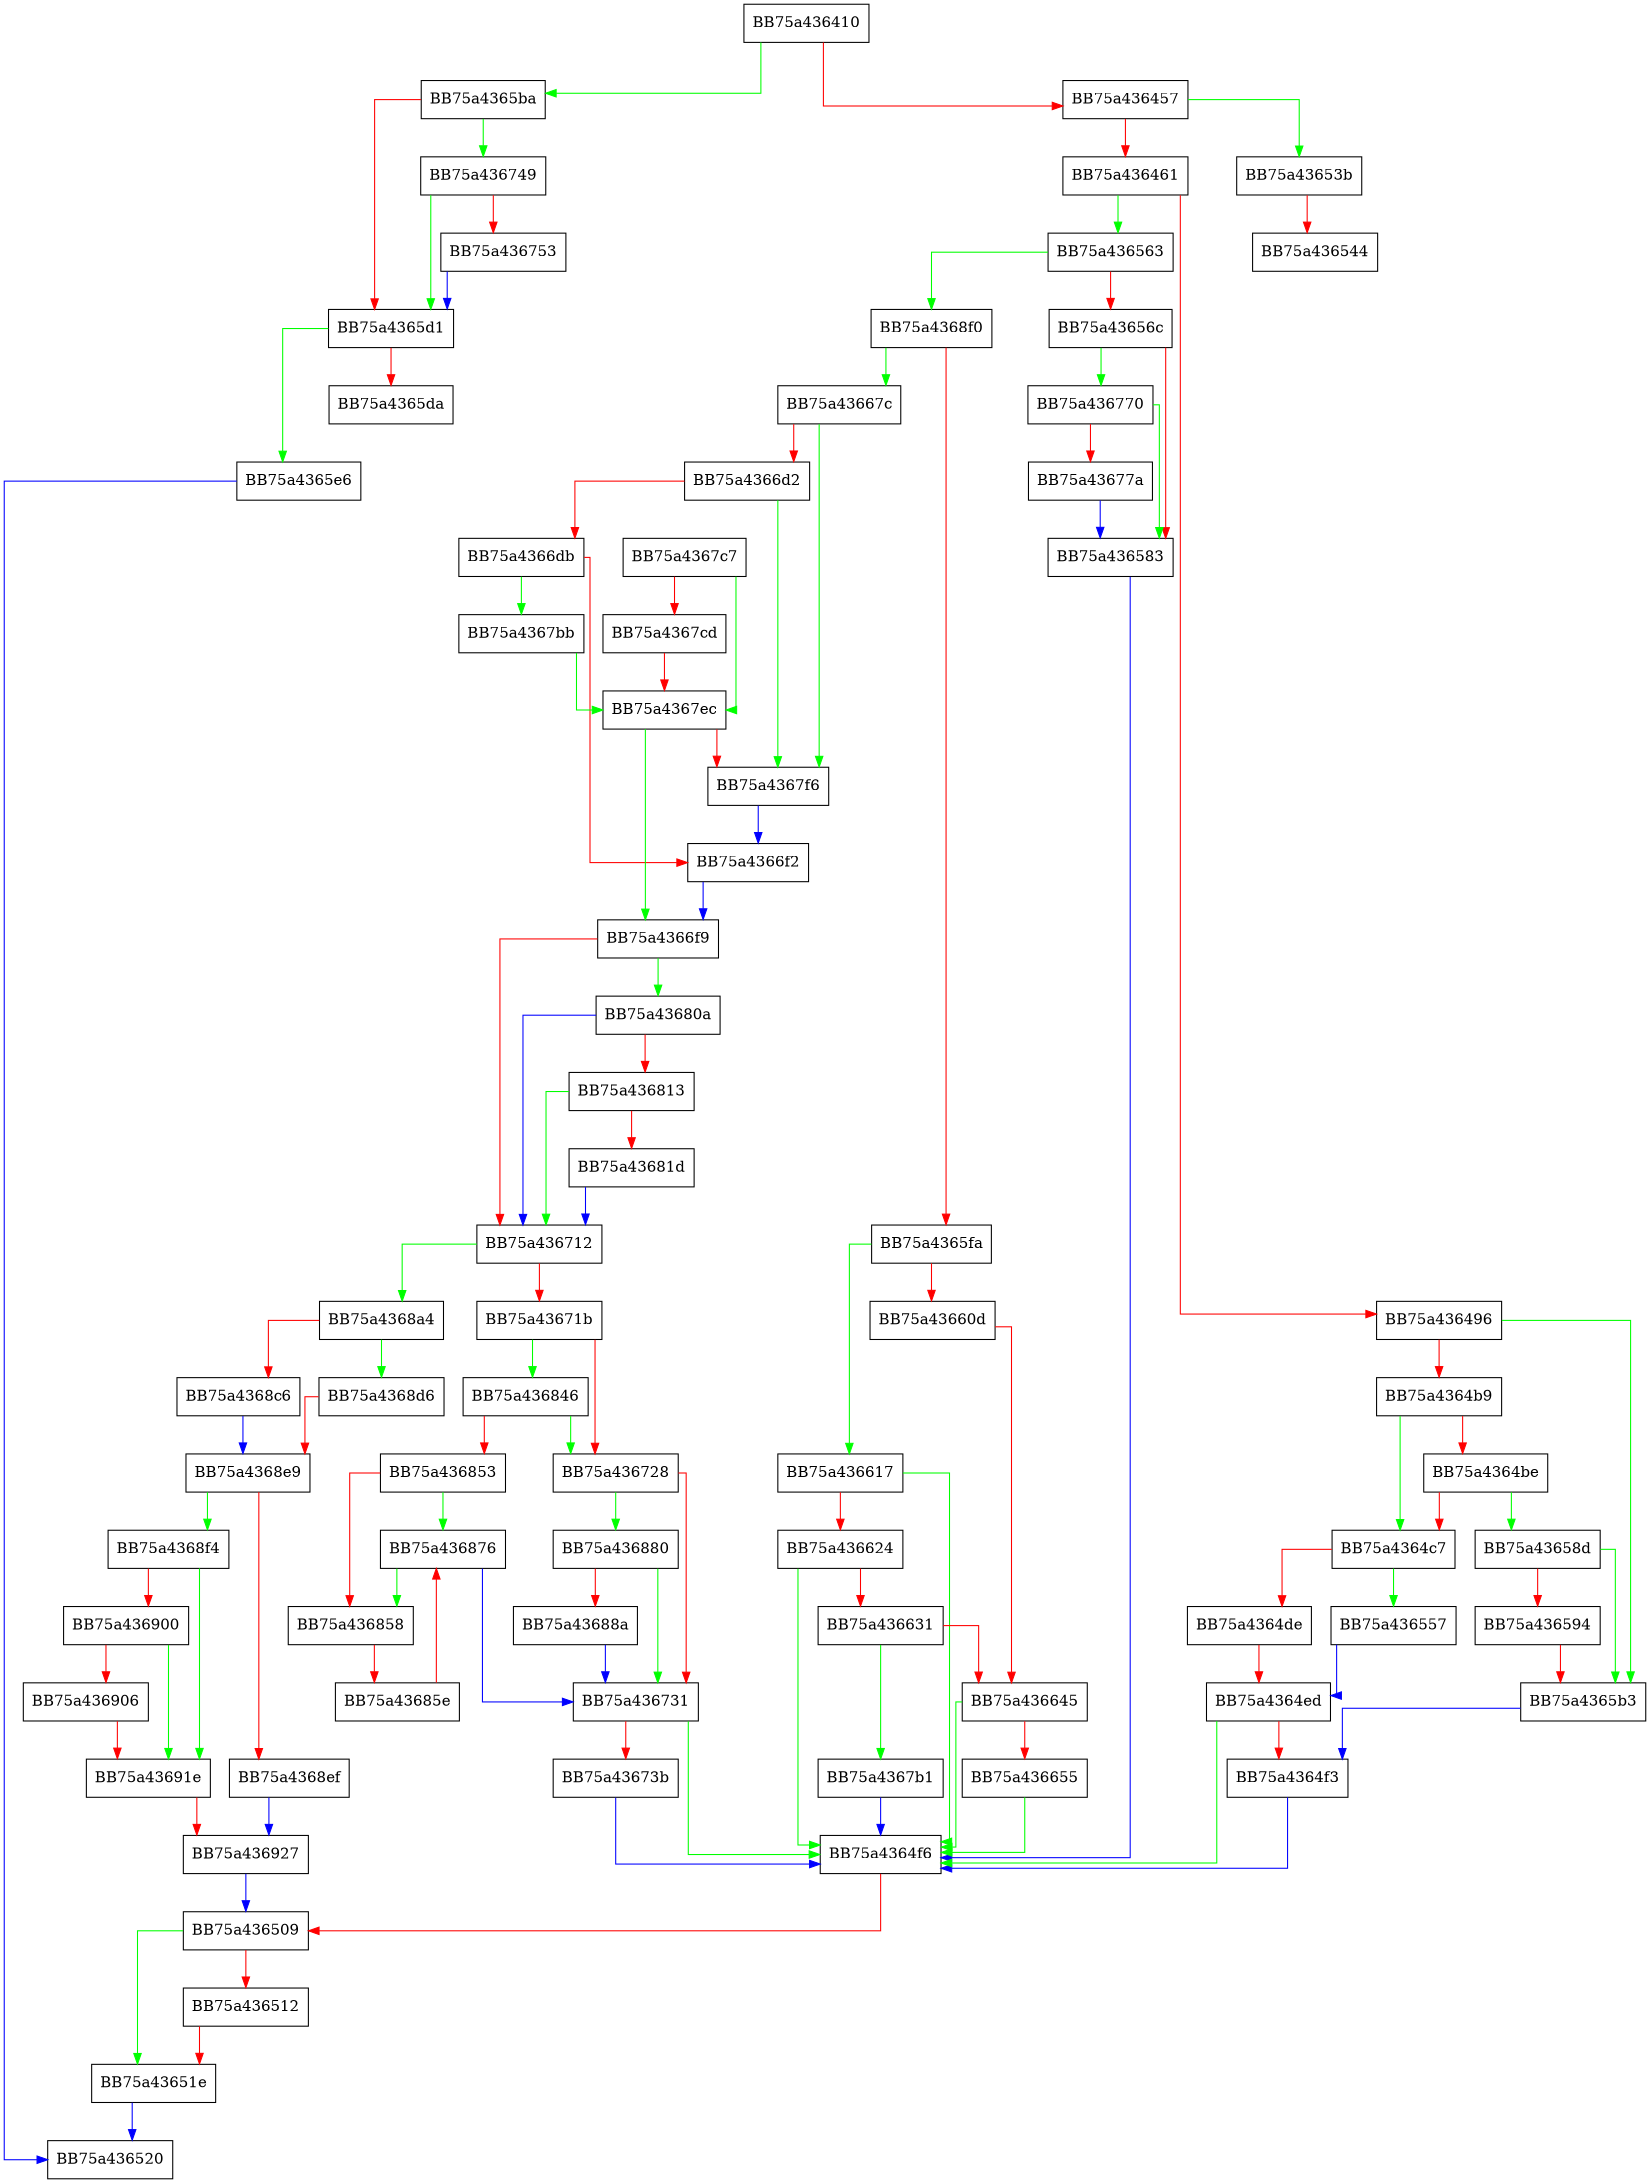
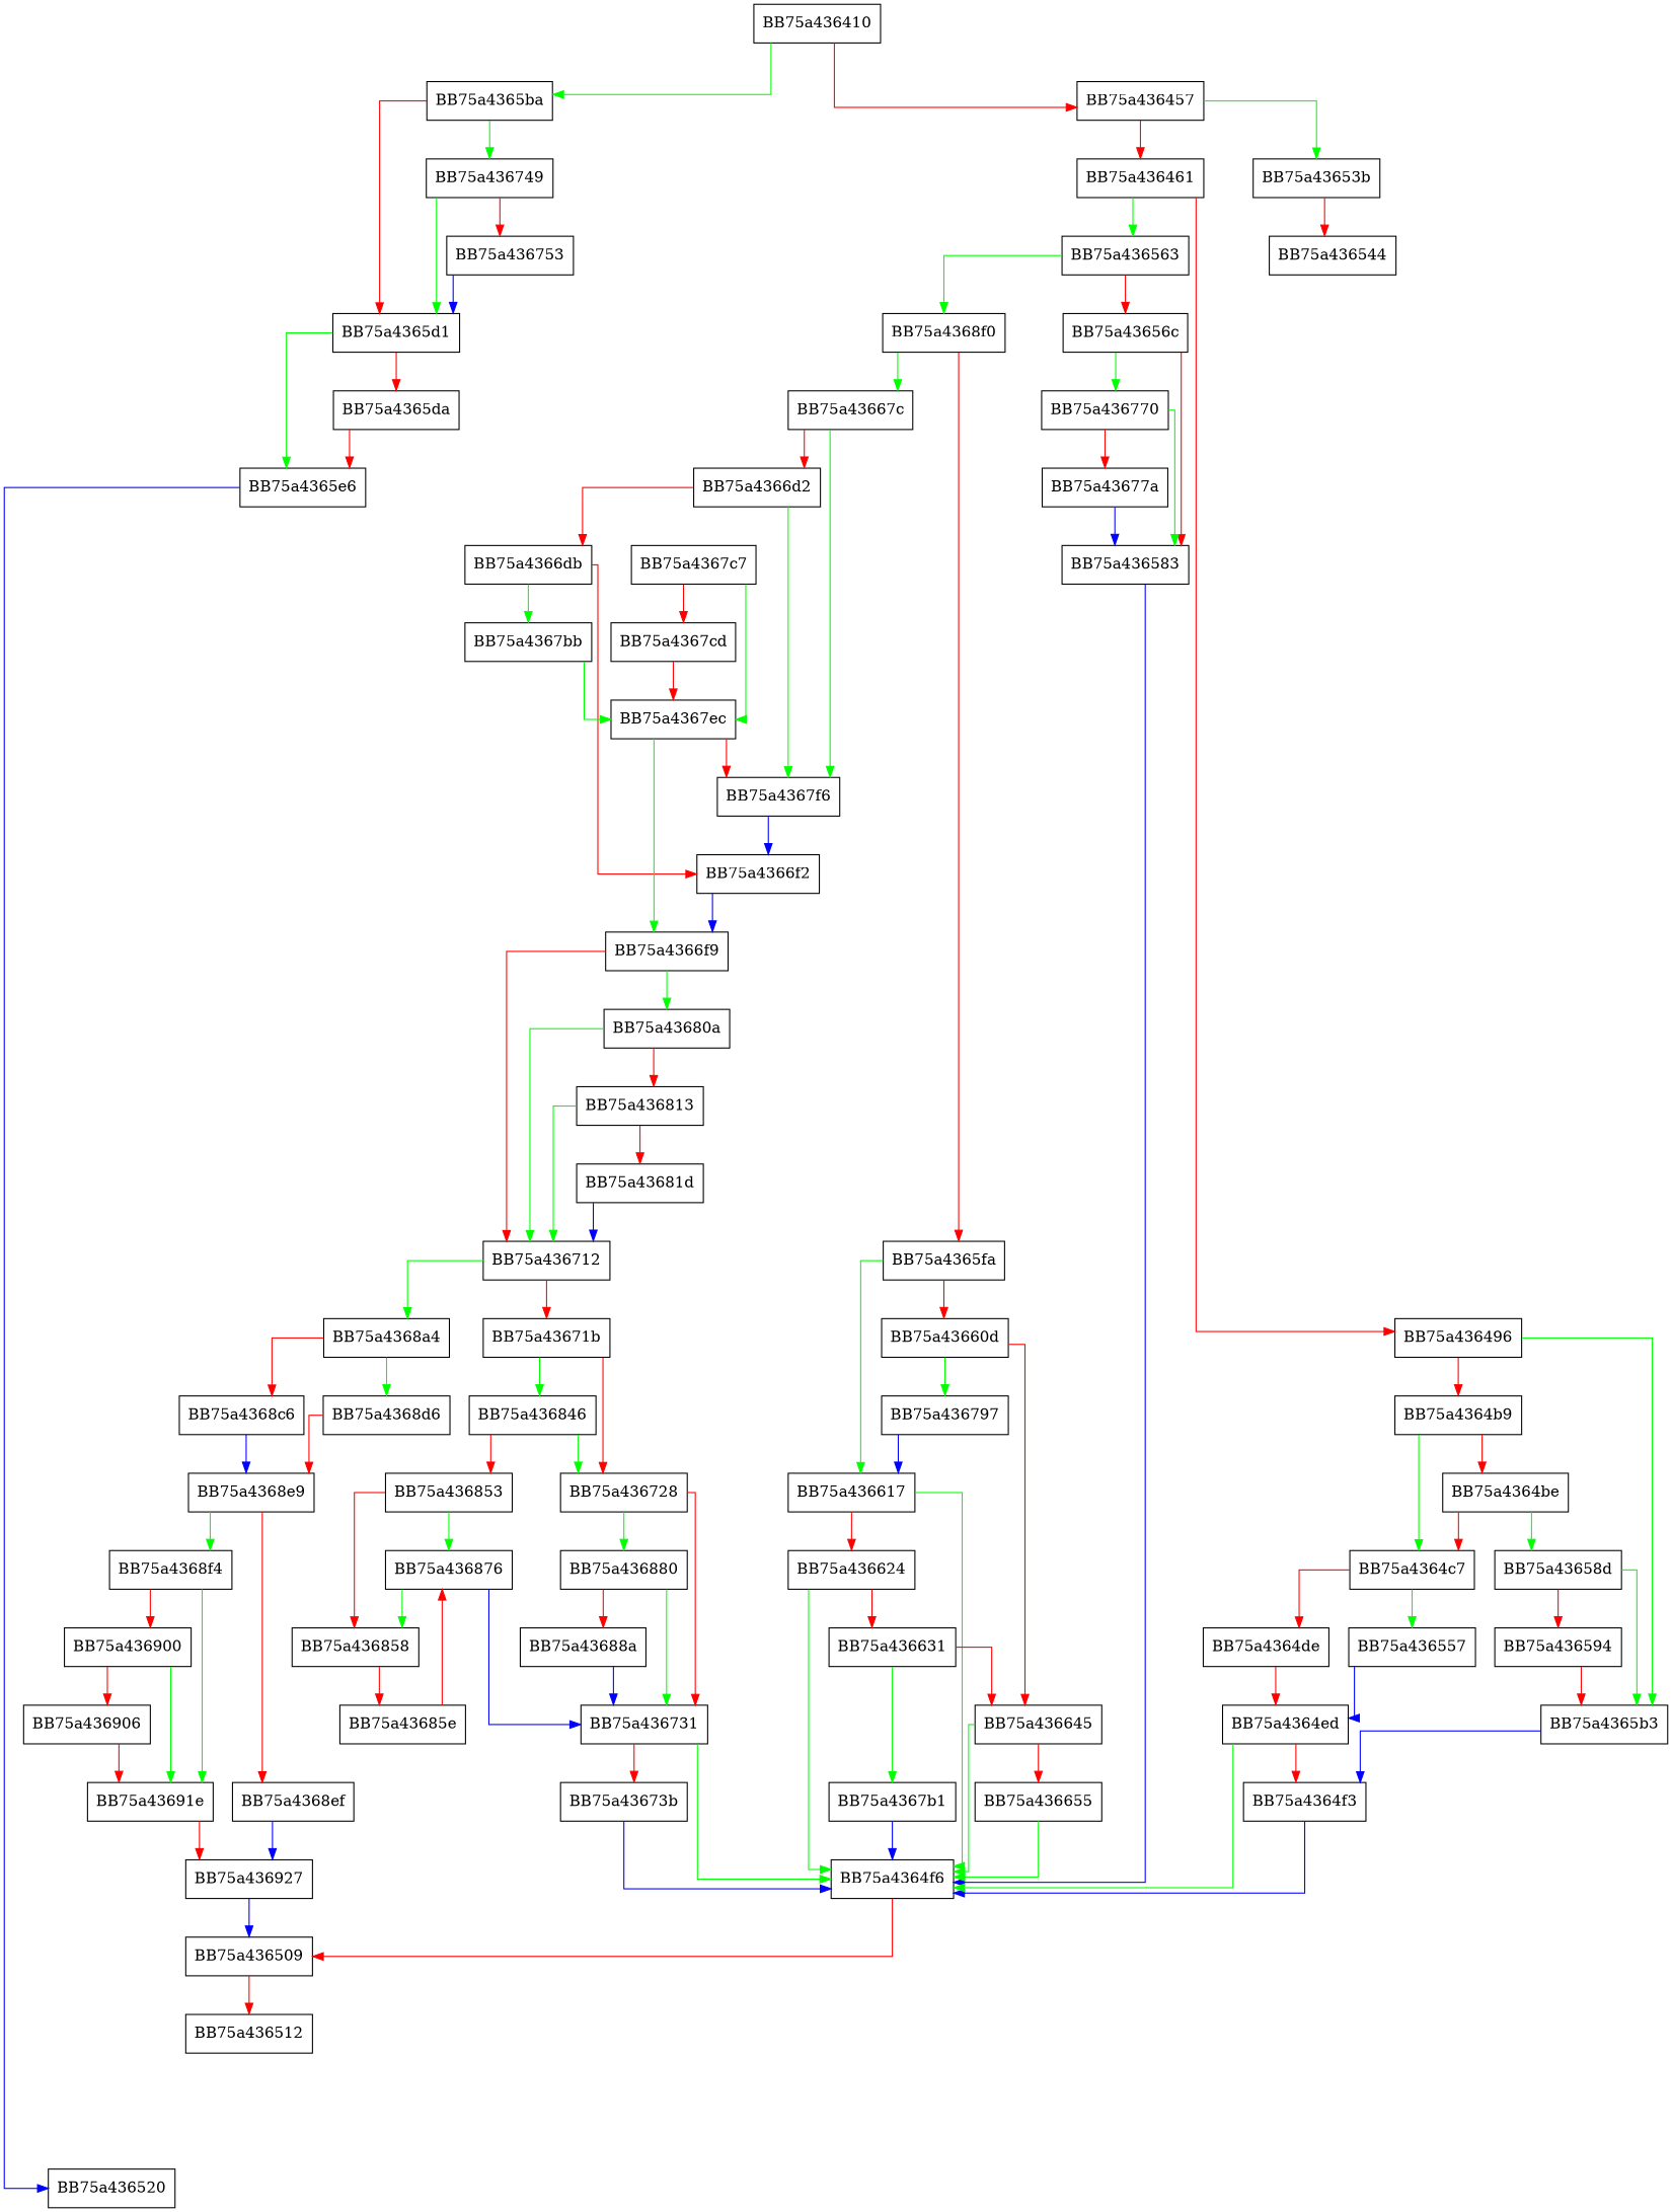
  digraph {
    splines=ortho
    node [shape=box]
    edge [color=red]
    BB75a436410
    BB75a4365ba
    BB75a436457
    BB75a436749
    BB75a4365d1
    BB75a43653b
    BB75a436461
    BB75a436753
    BB75a4365e6
    BB75a4365da
    BB75a436544
    BB75a436563
    BB75a436496
    n14 [label=BB75a4368f0]
    BB75a43656c
    BB75a4365b3
    BB75a4364b9
    BB75a43667c
    BB75a4365fa
    BB75a436770
    BB75a436583
    BB75a4364f3
    BB75a4364c7
    BB75a4364be
    BB75a4364f6
    BB75a436557
    BB75a4364de
    BB75a43658d
    BB75a4364ed
    BB75a436594
    BB75a436509
-   BB75a43651e
    BB75a436512
    BB75a436520
    BB75a4367f6
    BB75a4366d2
    BB75a436617
    BB75a43660d
    BB75a43677a
    BB75a4366f2
    BB75a4366db
    BB75a436624
+   BB75a436797
    BB75a436645
    BB75a436631
    BB75a4367b1
    BB75a436655
    BB75a4366f9
    BB75a4367bb
    BB75a4367ec
    BB75a4367c7
    BB75a4367cd
    BB75a43680a
    BB75a436712
    BB75a436813
    BB75a4368a4
    BB75a43671b
    BB75a43681d
    BB75a4368d6
    BB75a4368c6
    BB75a436846
    BB75a436728
    BB75a4368e9
    BB75a436853
    BB75a436880
    BB75a436731
    BB75a436876
    BB75a436858
    BB75a43688a
    BB75a43673b
    BB75a43685e
    BB75a4368f4
    BB75a4368ef
    BB75a43691e
    BB75a436900
    BB75a436927
    BB75a436906
    BB75a436410 -> BB75a4365ba [color=green]
    BB75a436410 -> BB75a436457
    BB75a4365ba -> BB75a436749 [color=green]
    BB75a4365ba -> BB75a4365d1
    BB75a436457 -> BB75a43653b [color=green]
    BB75a436457 -> BB75a436461
    BB75a436749 -> BB75a4365d1 [color=green]
    BB75a436749 -> BB75a436753
    BB75a4365d1 -> BB75a4365e6 [color=green]
    BB75a4365d1 -> BB75a4365da
    BB75a43653b -> BB75a436544
    BB75a436461 -> BB75a436563 [color=green]
    BB75a436461 -> BB75a436496
    BB75a436753 -> BB75a4365d1 [color=blue]
    BB75a4365e6 -> BB75a436520 [color=blue]
+   BB75a4365da -> BB75a4365e6
    BB75a436563 -> n14 [color=green]
    BB75a436563 -> BB75a43656c
    BB75a436496 -> BB75a4365b3 [color=green]
    BB75a436496 -> BB75a4364b9
    n14 -> BB75a43667c [color=green]
    n14 -> BB75a4365fa
    BB75a43656c -> BB75a436770 [color=green]
    BB75a43656c -> BB75a436583
    BB75a4365b3 -> BB75a4364f3 [color=blue]
    BB75a4364b9 -> BB75a4364c7 [color=green]
    BB75a4364b9 -> BB75a4364be
    BB75a43667c -> BB75a4367f6 [color=green]
    BB75a43667c -> BB75a4366d2
    BB75a4365fa -> BB75a436617 [color=green]
    BB75a4365fa -> BB75a43660d
    BB75a436770 -> BB75a436583 [color=green]
    BB75a436770 -> BB75a43677a
    BB75a436583 -> BB75a4364f6 [color=blue]
    BB75a4364f3 -> BB75a4364f6 [color=blue]
    BB75a4364c7 -> BB75a436557 [color=green]
    BB75a4364c7 -> BB75a4364de
    BB75a4364be -> BB75a4364c7
    BB75a4364be -> BB75a43658d [color=green]
    BB75a4364f6 -> BB75a436509
    BB75a436557 -> BB75a4364ed [color=blue]
    BB75a4364de -> BB75a4364ed
    BB75a43658d -> BB75a4365b3 [color=green]
    BB75a43658d -> BB75a436594
    BB75a4364ed -> BB75a4364f3
    BB75a4364ed -> BB75a4364f6 [color=green]
    BB75a436594 -> BB75a4365b3
-   BB75a436509 -> BB75a43651e [color=green]
    BB75a436509 -> BB75a436512
-   BB75a43651e -> BB75a436520 [color=blue]
-   BB75a436512 -> BB75a43651e
    BB75a4367f6 -> BB75a4366f2 [color=blue]
    BB75a4366d2 -> BB75a4367f6 [color=green]
    BB75a4366d2 -> BB75a4366db
    BB75a436617 -> BB75a4364f6 [color=green]
    BB75a436617 -> BB75a436624
+   BB75a43660d -> BB75a436797 [color=green]
    BB75a43660d -> BB75a436645
    BB75a43677a -> BB75a436583 [color=blue]
    BB75a4366f2 -> BB75a4366f9 [color=blue]
    BB75a4366db -> BB75a4366f2
    BB75a4366db -> BB75a4367bb [color=green]
    BB75a436624 -> BB75a4364f6 [color=green]
    BB75a436624 -> BB75a436631
+   BB75a436797 -> BB75a436617 [color=blue]
    BB75a436645 -> BB75a4364f6 [color=green]
    BB75a436645 -> BB75a436655
    BB75a436631 -> BB75a436645
    BB75a436631 -> BB75a4367b1 [color=green]
    BB75a4367b1 -> BB75a4364f6 [color=blue]
    BB75a436655 -> BB75a4364f6 [color=green]
    BB75a4366f9 -> BB75a43680a [color=green]
    BB75a4366f9 -> BB75a436712
    BB75a4367bb -> BB75a4367ec [color=green]
    BB75a4367ec -> BB75a4367f6
    BB75a4367ec -> BB75a4366f9 [color=green]
    BB75a4367c7 -> BB75a4367ec [color=green]
    BB75a4367c7 -> BB75a4367cd
    BB75a4367cd -> BB75a4367ec
-   BB75a43680a -> BB75a436712 [color=blue]
+   BB75a43680a -> BB75a436712 [color=green]
    BB75a43680a -> BB75a436813
    BB75a436712 -> BB75a4368a4 [color=green]
    BB75a436712 -> BB75a43671b
    BB75a436813 -> BB75a436712 [color=green]
    BB75a436813 -> BB75a43681d
    BB75a4368a4 -> BB75a4368d6 [color=green]
    BB75a4368a4 -> BB75a4368c6
    BB75a43671b -> BB75a436846 [color=green]
    BB75a43671b -> BB75a436728
    BB75a43681d -> BB75a436712 [color=blue]
    BB75a4368d6 -> BB75a4368e9
    BB75a4368c6 -> BB75a4368e9 [color=blue]
    BB75a436846 -> BB75a436728 [color=green]
    BB75a436846 -> BB75a436853
    BB75a436728 -> BB75a436880 [color=green]
    BB75a436728 -> BB75a436731
    BB75a4368e9 -> BB75a4368f4 [color=green]
    BB75a4368e9 -> BB75a4368ef
    BB75a436853 -> BB75a436876 [color=green]
    BB75a436853 -> BB75a436858
    BB75a436880 -> BB75a436731 [color=green]
    BB75a436880 -> BB75a43688a
    BB75a436731 -> BB75a4364f6 [color=green]
    BB75a436731 -> BB75a43673b
    BB75a436876 -> BB75a436731 [color=blue]
    BB75a436876 -> BB75a436858 [color=green]
    BB75a436858 -> BB75a43685e
    BB75a43688a -> BB75a436731 [color=blue]
    BB75a43673b -> BB75a4364f6 [color=blue]
    BB75a43685e -> BB75a436876
    BB75a4368f4 -> BB75a43691e [color=green]
    BB75a4368f4 -> BB75a436900
    BB75a4368ef -> BB75a436927 [color=blue]
    BB75a43691e -> BB75a436927
    BB75a436900 -> BB75a43691e [color=green]
    BB75a436900 -> BB75a436906
    BB75a436927 -> BB75a436509 [color=blue]
    BB75a436906 -> BB75a43691e
  }
